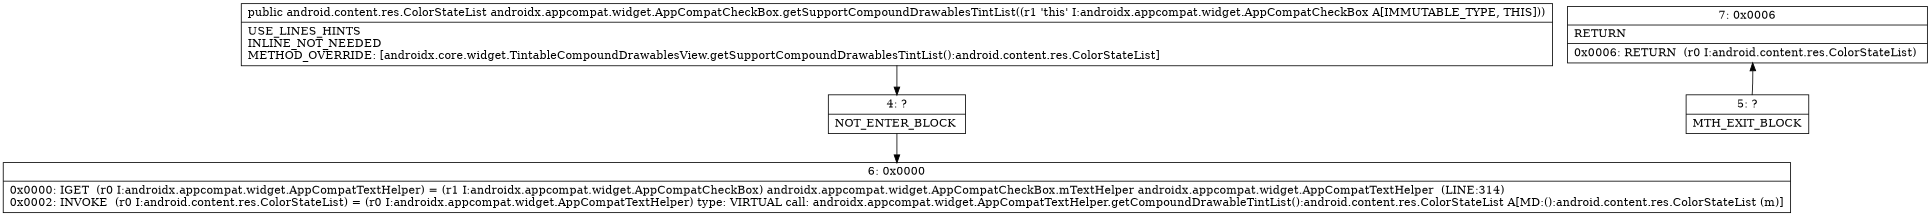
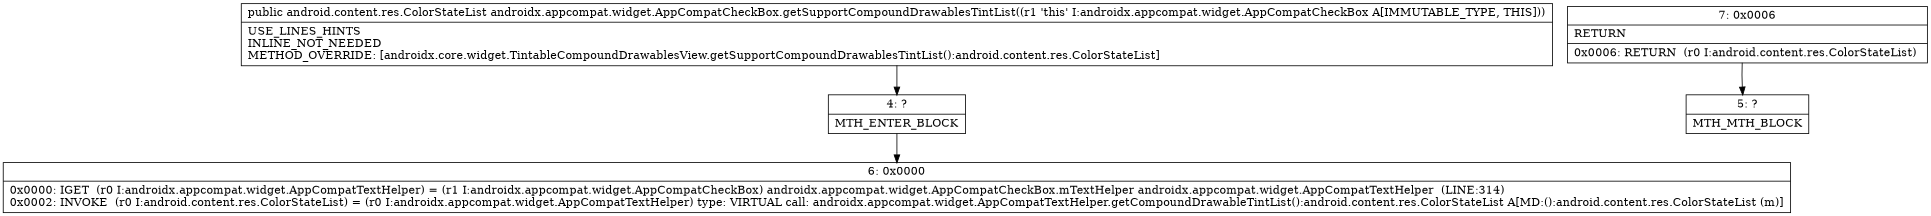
  digraph {
    node [shape=record]
-   n1 [label="{4\:\ ?|NOT_ENTER_BLOCK\l}"]
+   n1 [label="{4\:\ ?|MTH_ENTER_BLOCK\l}"]
    n2 [label="{6\:\ 0x0000|0x0000: IGET  (r0 I:androidx.appcompat.widget.AppCompatTextHelper) = (r1 I:androidx.appcompat.widget.AppCompatCheckBox) androidx.appcompat.widget.AppCompatCheckBox.mTextHelper androidx.appcompat.widget.AppCompatTextHelper  (LINE:314)\l0x0002: INVOKE  (r0 I:android.content.res.ColorStateList) = (r0 I:androidx.appcompat.widget.AppCompatTextHelper) type: VIRTUAL call: androidx.appcompat.widget.AppCompatTextHelper.getCompoundDrawableTintList():android.content.res.ColorStateList A[MD:():android.content.res.ColorStateList (m)]\l}"]
    n3 [label="{7\:\ 0x0006|RETURN\l|0x0006: RETURN  (r0 I:android.content.res.ColorStateList) \l}"]
-   n4 [label="{5\:\ ?|MTH_EXIT_BLOCK\l}"]
+   n4 [label="{5\:\ ?|MTH_MTH_BLOCK\l}"]
    n5 [label="{public android.content.res.ColorStateList androidx.appcompat.widget.AppCompatCheckBox.getSupportCompoundDrawablesTintList((r1 'this' I:androidx.appcompat.widget.AppCompatCheckBox A[IMMUTABLE_TYPE, THIS]))  | USE_LINES_HINTS\lINLINE_NOT_NEEDED\lMETHOD_OVERRIDE: [androidx.core.widget.TintableCompoundDrawablesView.getSupportCompoundDrawablesTintList():android.content.res.ColorStateList]\l}"]
    n1 -> n2
-   n4 -> n3
+   n3 -> n4
    n5 -> n1
  }
